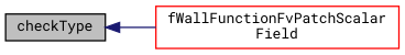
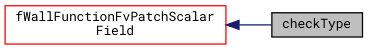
  digraph {
    rankdir=LR
    fontname="Roboto Mono"
    node [fontname="Roboto Mono" fontsize=10 shape=record]
    n1 [color=black fillcolor=grey75 fontcolor=black height=0.2 label=checkType style=filled width=0.4]
    n2 [color=red height=0.2 label="fWallFunctionFvPatchScalar\lField" width=0.4]
-   n1 -> n2 [color=midnightblue dir=back fontname="Roboto Mono" fontsize=10 labelfontname=FreeSans labelfontsize=10 style=solid]
+   n2 -> n1 [color=midnightblue dir=back fontname="Roboto Mono" fontsize=10 labelfontname=FreeSans labelfontsize=10 style=solid]
  }
